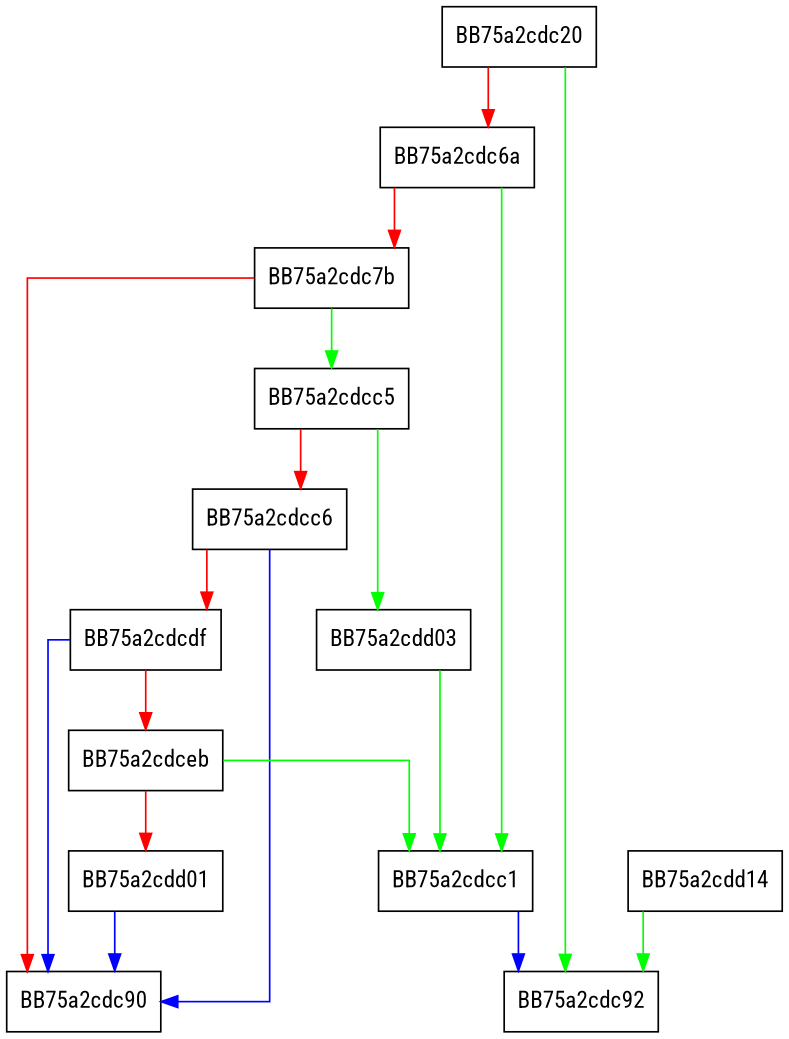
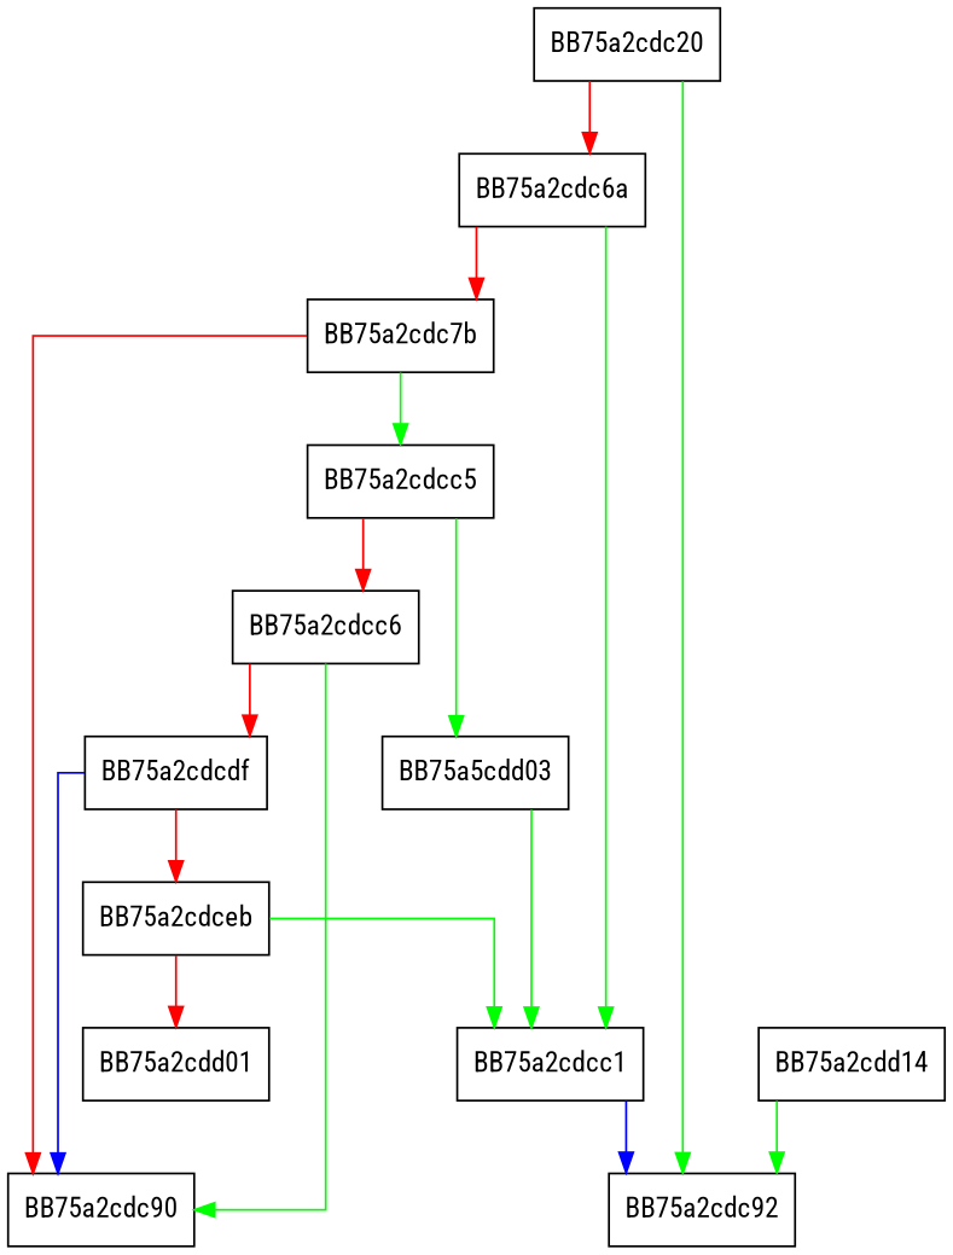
  digraph {
    fontname="Roboto Condensed"
    splines=ortho
    node [fontname="Roboto Condensed" shape=box]
    edge [color=green fontname="Roboto Condensed"]
    BB75a2cdc20
    BB75a2cdc92
    BB75a2cdc6a
    BB75a2cdcc1
    BB75a2cdc7b
    BB75a2cdcc5
    BB75a2cdc90
-   BB75a2cdd03
+   BB75a2cdd03 [label=BB75a5cdd03]
    n9 [label=BB75a2cdcc6]
    BB75a2cdcdf
    BB75a2cdd14
    BB75a2cdceb
    BB75a2cdd01
    BB75a2cdc20 -> BB75a2cdc92
    BB75a2cdc20 -> BB75a2cdc6a [color=red]
    BB75a2cdc6a -> BB75a2cdcc1
    BB75a2cdc6a -> BB75a2cdc7b [color=red]
    BB75a2cdcc1 -> BB75a2cdc92 [color=blue]
    BB75a2cdc7b -> BB75a2cdcc5
    BB75a2cdc7b -> BB75a2cdc90 [color=red]
    BB75a2cdcc5 -> BB75a2cdd03
    BB75a2cdcc5 -> n9 [color=red]
    BB75a2cdd03 -> BB75a2cdcc1
-   n9 -> BB75a2cdc90 [color=blue]
+   n9 -> BB75a2cdc90
    n9 -> BB75a2cdcdf [color=red]
    BB75a2cdcdf -> BB75a2cdc90 [color=blue]
    BB75a2cdcdf -> BB75a2cdceb [color=red]
    BB75a2cdd14 -> BB75a2cdc92
    BB75a2cdceb -> BB75a2cdcc1
    BB75a2cdceb -> BB75a2cdd01 [color=red]
-   BB75a2cdd01 -> BB75a2cdc90 [color=blue]
  }
